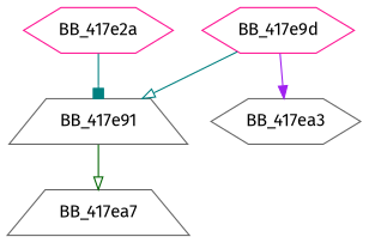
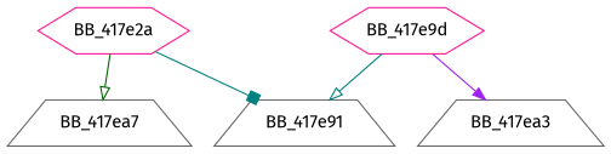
  digraph {
    fontname="Fira Sans"
    node [color=gray40 fontname="Fira Sans" shape=hexagon]
    edge [arrowhead=onormal color=teal fontname="Fira Sans"]
    n1 [color=deeppink label=BB_417e2a]
    BB_417e91 [shape=trapezium]
    BB_417ea7 [shape=trapezium]
    BB_417e9d [color=deeppink]
-   BB_417ea3
+   BB_417ea3 [shape=trapezium]
    n1 -> BB_417e91 [arrowhead=box]
-   BB_417e91 -> BB_417ea7 [color=darkgreen]
+   n1 -> BB_417ea7 [color=darkgreen]
    BB_417e9d -> BB_417e91
    BB_417e9d -> BB_417ea3 [arrowhead=normal color=purple]
  }
